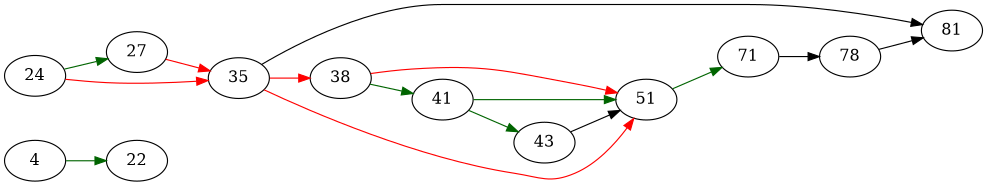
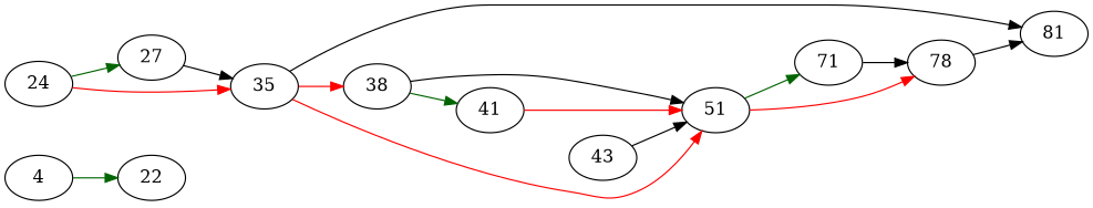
  strict digraph {
    rankdir=LR
    edge [color=red cond=true]
    4 [entry=true]
    22
    24
    27
    35
    81
    38
    n8 [label=51]
    41
    71
    78
    n12 [label=43]
    4 -> 22 [color=darkgreen]
    24 -> 27 [color=darkgreen]
    24 -> 35 [cond=false]
-   27 -> 35 [cond=""]
+   27 -> 35 [color="" cond=""]
    35 -> 81 [color="" cond=""]
    35 -> 38
    35 -> n8 [cond=false]
-   38 -> n8 [cond=false]
+   38 -> n8 [color=black cond=false]
    38 -> 41 [color=darkgreen]
    n8 -> 71 [color=darkgreen]
-   41 -> n8 [color=darkgreen cond=false]
-   41 -> n12 [color=darkgreen]
+   n8 -> 78 [cond=false]
+   41 -> n8 [cond=false]
    71 -> 78 [color="" cond=""]
    78 -> 81 [color="" cond=""]
    n12 -> n8 [color="" cond=""]
  }
